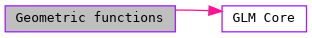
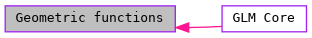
  digraph {
    rankdir=LR
    fontname="DejaVu Sans Mono"
    node [color=purple fontname="DejaVu Sans Mono" fontsize=10 shape=record style=filled]
    n1 [fillcolor=grey75 fontcolor=black height=0.2 label="Geometric functions" width=0.4]
    n2 [fillcolor=white height=0.2 label="GLM Core" width=0.4]
-   n2 -> n1 [color=deeppink dir=back fontname="DejaVu Sans Mono" fontsize=10 labelfontname=Helvetica labelfontsize=10 shape=plaintext style=solid]
+   n1 -> n2 [color=deeppink dir=back fontname="DejaVu Sans Mono" fontsize=10 labelfontname=Helvetica labelfontsize=10 shape=plaintext style=solid]
  }
